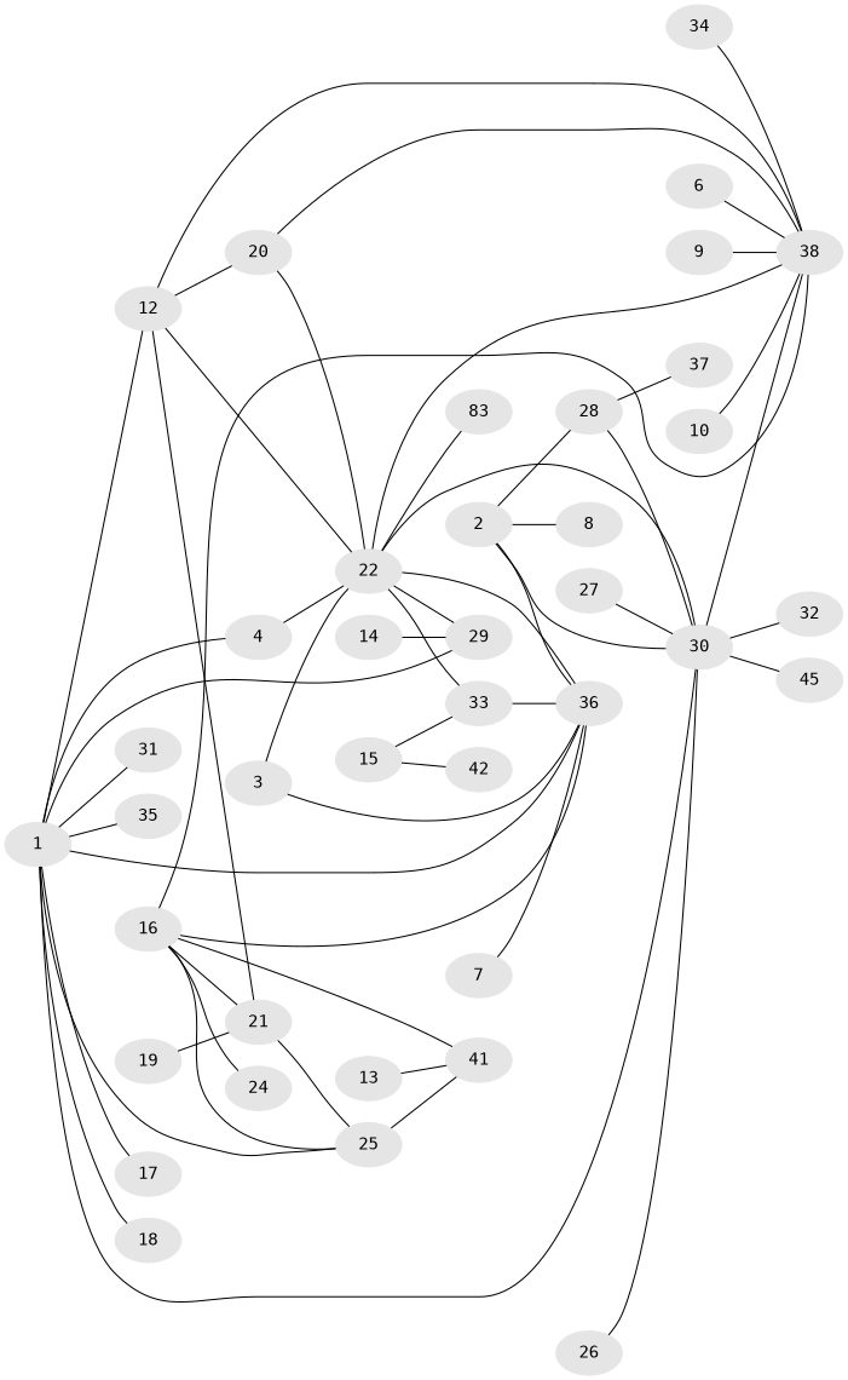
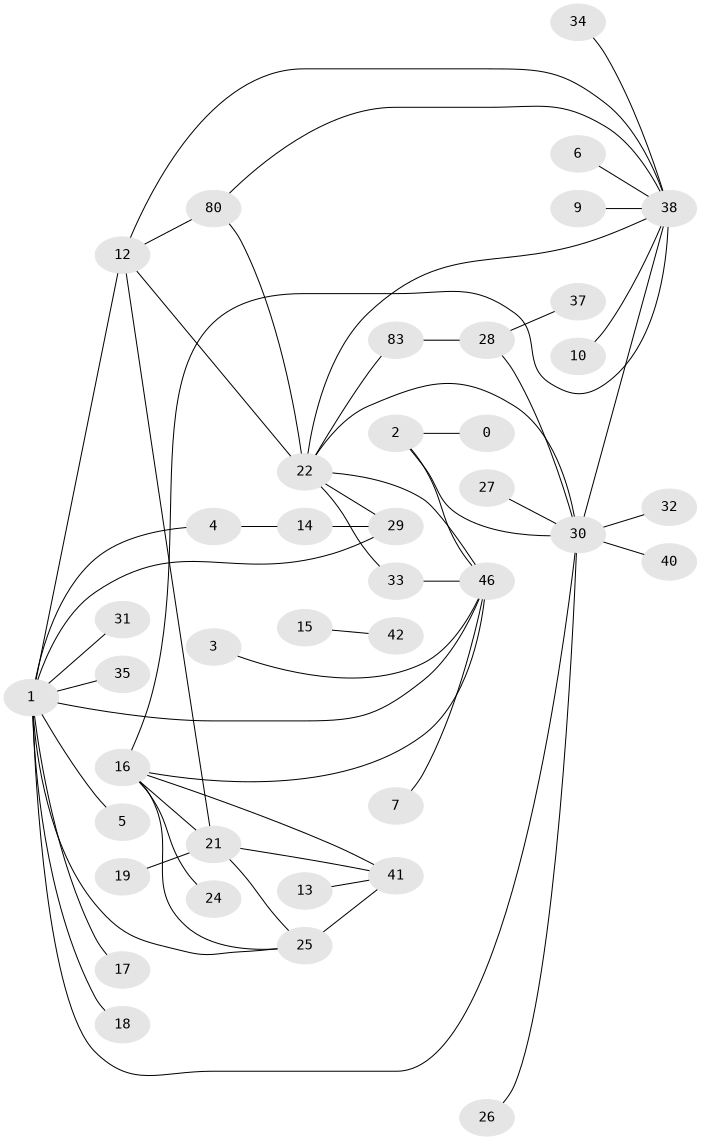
  graph {
    fontname="DejaVu Sans Mono"
    rankdir=LR
    node [color=gray90 fontname="DejaVu Sans Mono" style=filled]
    edge [fontname="DejaVu Sans Mono" weight=1.0]
    1
    4
+   5
    12
    17
    18
    25
    29
    30
    31
    35
-   36
+   36 [label=46]
    22
    38
-   20
+   20 [label=80]
    21
    41
    32
-   40 [label=45]
+   40
    2
-   8
+   8 [label=0]
    3
    33
    n24 [label=83]
    6
    7
    9
    10
    13
    14
    15
    42
    16
    24
    19
    28
    37
    26
    27
    34
    1 -- 4
+   1 -- 5
    1 -- 12
    1 -- 17
    1 -- 18
    1 -- 25
    1 -- 29 [weight=3.0]
    1 -- 30 [weight=2.0]
    1 -- 31
    1 -- 35
    1 -- 36
-   4 -- 22
+   4 -- 14
    12 -- 22
    12 -- 38
    12 -- 20
    12 -- 21
    25 -- 41
    30 -- 38
    30 -- 32
    30 -- 40
    22 -- 29
    22 -- 30
    22 -- 36 [weight=2.0]
    22 -- 38
    22 -- 33
    22 -- n24
    20 -- 22
    20 -- 38
    21 -- 25
+   21 -- 41
    2 -- 30 [weight=2.0]
    2 -- 36
    2 -- 8
    3 -- 36
-   3 -- 22
    33 -- 36 [weight=2.0]
-   2 -- 28
+   n24 -- 28
    6 -- 38
    7 -- 36
    9 -- 38
    10 -- 38
    13 -- 41
    14 -- 29
-   15 -- 33
    15 -- 42
    16 -- 25
    16 -- 36
    16 -- 38
    16 -- 21
    16 -- 41
    16 -- 24
    19 -- 21
    28 -- 30
    28 -- 37
    26 -- 30
    27 -- 30
    34 -- 38
  }
